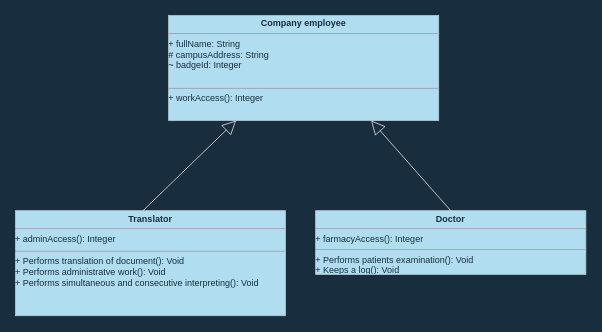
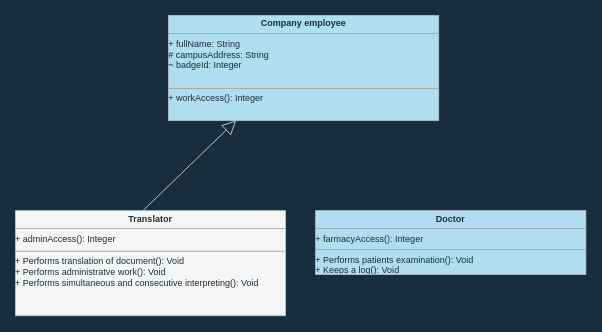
  <mxCell id="0" />
  <mxCell id="1" parent="0" />
  <mxCell id="2" value="&lt;p style=&quot;margin: 0px ; margin-top: 4px ; text-align: center&quot;&gt;&lt;b&gt;Company employee&lt;/b&gt;&lt;/p&gt;&lt;hr size=&quot;1&quot;&gt;+ fullName: String&amp;nbsp;&lt;br&gt;# campusAddress: String&amp;nbsp;&lt;br&gt;~ badgeId: Integer&lt;br&gt;&lt;br&gt;&lt;div style=&quot;height: 2px&quot;&gt;&lt;br&gt;&lt;/div&gt;&lt;hr size=&quot;1&quot;&gt;&lt;div style=&quot;height: 2px&quot;&gt;+ workAccess(): Integer&lt;/div&gt;" style="verticalAlign=top;align=left;overflow=fill;fontSize=12;fontFamily=Helvetica;html=1;rounded=0;sketch=0;fontColor=#182E3E;strokeColor=#BAC8D3;fillColor=#B1DDF0;" vertex="1" parent="1"><mxGeometry x="224" y="20" width="360" height="140" as="geometry" /></mxCell>
- <mxCell id="3" value="&lt;p style=&quot;margin: 0px ; margin-top: 4px ; text-align: center&quot;&gt;&lt;b&gt;Translator&lt;/b&gt;&lt;/p&gt;&lt;hr size=&quot;1&quot;&gt;+ adminAccess(): Integer&amp;nbsp;&lt;br&gt;&lt;div style=&quot;height: 2px&quot;&gt;&lt;br&gt;&lt;/div&gt;&lt;hr size=&quot;1&quot;&gt;&lt;div style=&quot;height: 2px&quot;&gt;+ Performs translation of document(): Void&lt;br&gt;+ Performs administratve work(): Void&lt;br&gt;+ Performs simultaneous and consecutive interpreting(): Void&amp;nbsp;&lt;/div&gt;&lt;div style=&quot;height: 2px&quot;&gt;&lt;br&gt;&lt;/div&gt;&lt;div style=&quot;height: 2px&quot;&gt;&lt;br&gt;&lt;/div&gt;&lt;div style=&quot;height: 2px&quot;&gt;&lt;br&gt;&lt;/div&gt;" style="verticalAlign=top;align=left;overflow=fill;fontSize=12;fontFamily=Helvetica;html=1;rounded=0;sketch=0;fontColor=#182E3E;strokeColor=#BAC8D3;fillColor=#B1DDF0;" vertex="1" parent="1"><mxGeometry x="20" y="280" width="360" height="140" as="geometry" /></mxCell>
+ <mxCell id="3" value="&lt;p style=&quot;margin: 0px ; margin-top: 4px ; text-align: center&quot;&gt;&lt;b&gt;Translator&lt;/b&gt;&lt;/p&gt;&lt;hr size=&quot;1&quot;&gt;+ adminAccess(): Integer&amp;nbsp;&lt;br&gt;&lt;div style=&quot;height: 2px&quot;&gt;&lt;br&gt;&lt;/div&gt;&lt;hr size=&quot;1&quot;&gt;&lt;div style=&quot;height: 2px&quot;&gt;+ Performs translation of document(): Void&lt;br&gt;+ Performs administratve work(): Void&lt;br&gt;+ Performs simultaneous and consecutive interpreting(): Void&amp;nbsp;&lt;/div&gt;&lt;div style=&quot;height: 2px&quot;&gt;&lt;br&gt;&lt;/div&gt;&lt;div style=&quot;height: 2px&quot;&gt;&lt;br&gt;&lt;/div&gt;&lt;div style=&quot;height: 2px&quot;&gt;&lt;br&gt;&lt;/div&gt;" style="verticalAlign=top;align=left;overflow=fill;fontSize=12;fontFamily=Helvetica;html=1;rounded=0;sketch=0;fontColor=#182E3E;strokeColor=#BAC8D3;fillColor=#f5f5f5;" vertex="1" parent="1"><mxGeometry x="20" y="280" width="360" height="140" as="geometry" /></mxCell>
  <mxCell id="4" value="&lt;p style=&quot;margin: 0px ; margin-top: 4px ; text-align: center&quot;&gt;&lt;b&gt;Doctor&lt;/b&gt;&lt;/p&gt;&lt;hr size=&quot;1&quot;&gt;+ farmacyAccess(): Integer&lt;br&gt;&lt;hr size=&quot;1&quot;&gt;&lt;div style=&quot;height: 2px&quot;&gt;+ Performs patients examination(): Void&amp;nbsp;&lt;br&gt;+ Keeps a log(): Void&lt;br&gt;+ Sends monthly reports(): Void&amp;nbsp;&lt;/div&gt;" style="verticalAlign=top;align=left;overflow=fill;fontSize=12;fontFamily=Helvetica;html=1;rounded=0;sketch=0;fontColor=#182E3E;strokeColor=#BAC8D3;fillColor=#B1DDF0;" vertex="1" parent="1"><mxGeometry x="420" y="280" width="360" height="85" as="geometry" /></mxCell>
  <mxCell id="5" value="" style="endArrow=block;endSize=16;endFill=0;html=1;rounded=1;sketch=0;fontColor=#FFFFFF;strokeColor=#EEEEEE;curved=0;entryX=0.25;entryY=1;entryDx=0;entryDy=0;" edge="1" parent="1" target="2"><mxGeometry x="0.65" y="-54" width="160" relative="1" as="geometry"><mxPoint x="190" y="280" as="sourcePoint" /><mxPoint x="300" y="170" as="targetPoint" /><mxPoint as="offset" /></mxGeometry></mxCell>
- <mxCell id="6" value="" style="endArrow=block;endSize=16;endFill=0;html=1;rounded=1;sketch=0;fontColor=#FFFFFF;strokeColor=#EEEEEE;curved=0;exitX=0.5;exitY=0;exitDx=0;exitDy=0;entryX=0.75;entryY=1;entryDx=0;entryDy=0;" edge="1" parent="1" source="4" target="2"><mxGeometry x="0.874" y="94" width="160" relative="1" as="geometry"><mxPoint x="461" y="280" as="sourcePoint" /><mxPoint x="584" y="162.94" as="targetPoint" /><mxPoint as="offset" /></mxGeometry></mxCell>
